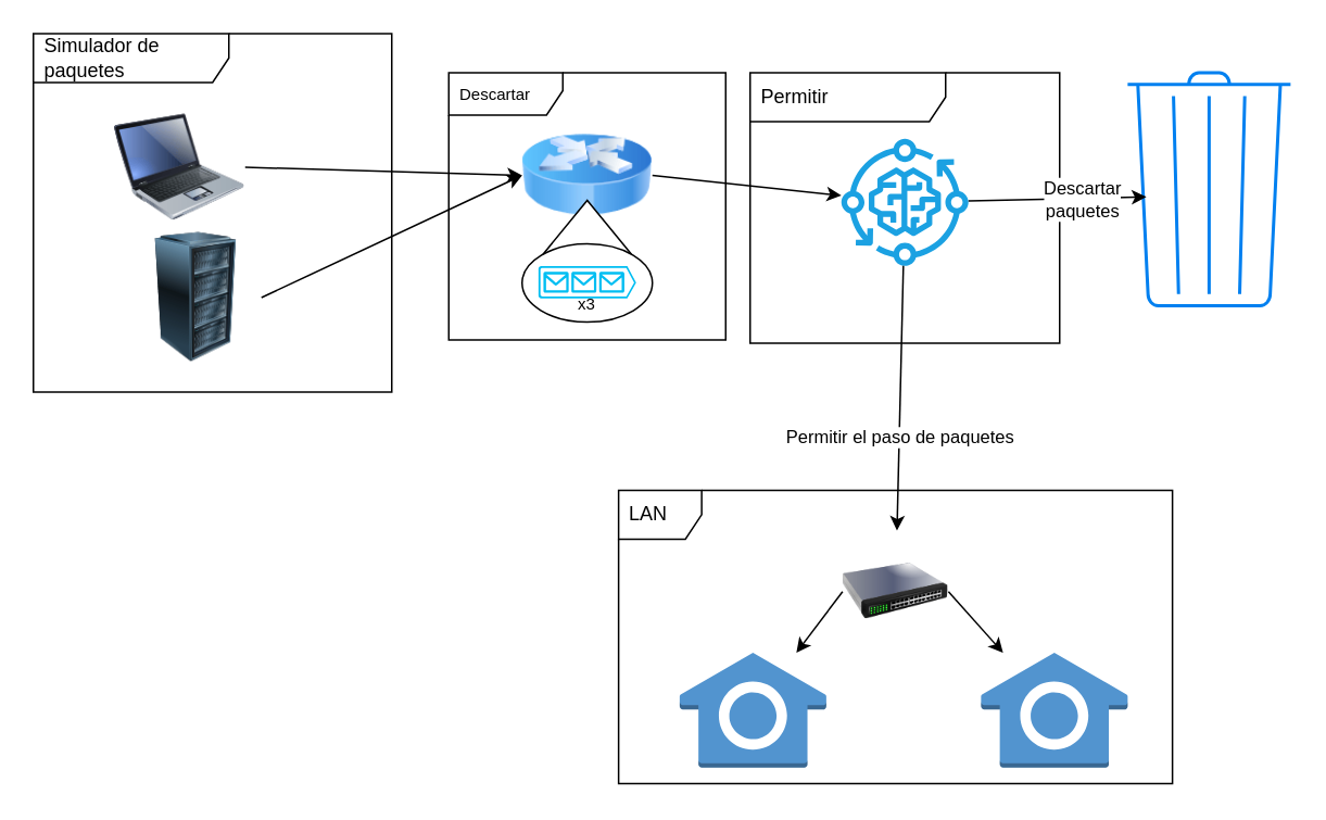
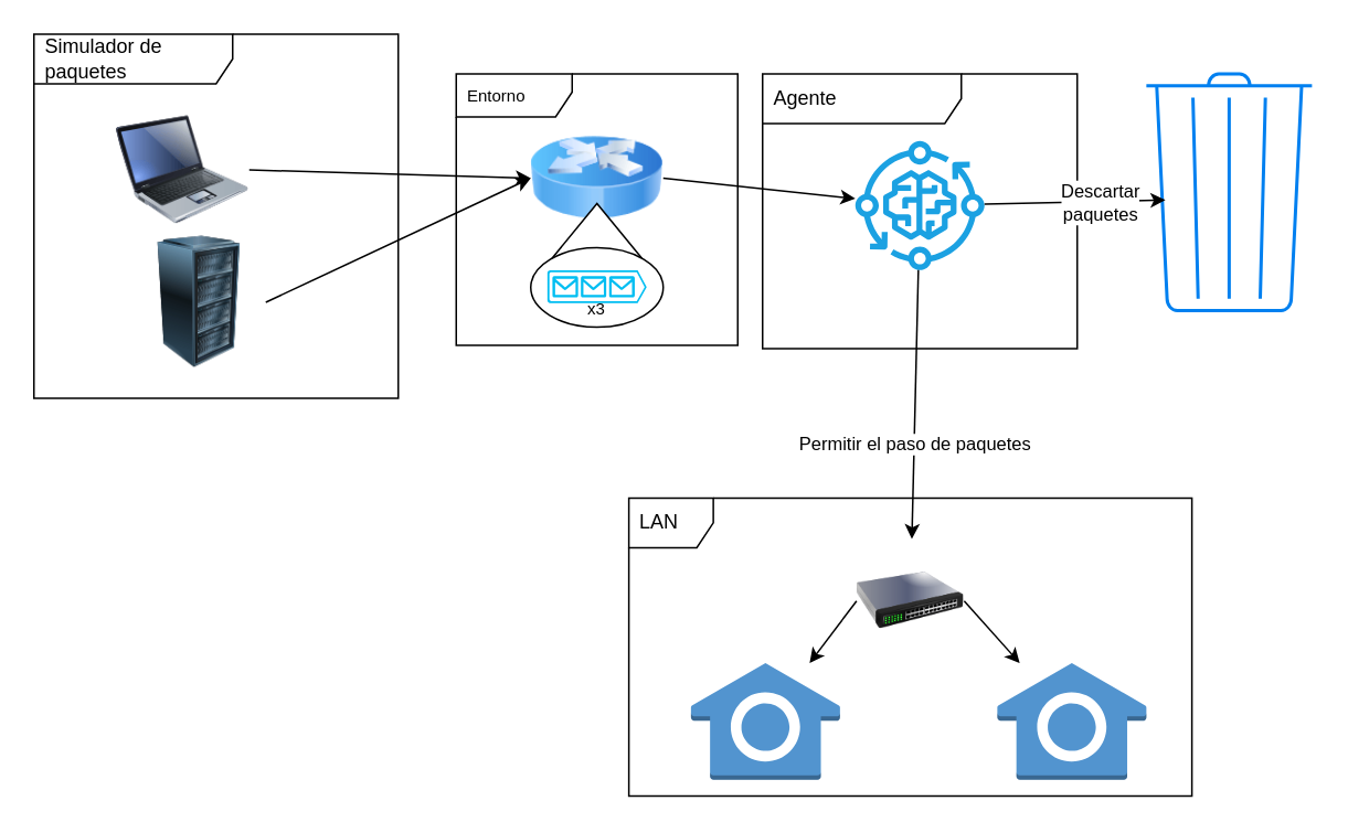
  <mxCell id="0" />
  <mxCell id="1" parent="0" />
- <mxCell id="2" value="Descartar" style="shape=umlFrame;whiteSpace=wrap;html=1;width=70;height=26;boundedLbl=1;verticalAlign=middle;align=left;spacingLeft=5;fontSize=10;" parent="1" vertex="1"><mxGeometry x="275" y="44" width="170" height="164" as="geometry" /></mxCell>
+ <mxCell id="2" value="Entorno" style="shape=umlFrame;whiteSpace=wrap;html=1;width=70;height=26;boundedLbl=1;verticalAlign=middle;align=left;spacingLeft=5;fontSize=10;" parent="1" vertex="1"><mxGeometry x="275" y="44" width="170" height="164" as="geometry" /></mxCell>
  <mxCell id="3" value="" style="image;html=1;image=img/lib/clip_art/networking/Router_Icon_128x128.png" parent="1" vertex="1"><mxGeometry x="320" y="67" width="80" height="80" as="geometry" /></mxCell>
  <mxCell id="4" value="" style="triangle;whiteSpace=wrap;html=1;rotation=-90;" parent="1" vertex="1"><mxGeometry x="340.75" y="110" width="38.5" height="63.13" as="geometry" /></mxCell>
  <mxCell id="5" value="" style="ellipse;whiteSpace=wrap;html=1;" parent="1" vertex="1"><mxGeometry x="320" y="149.07" width="80" height="48" as="geometry" /></mxCell>
  <mxCell id="6" value="" style="verticalLabelPosition=bottom;html=1;verticalAlign=top;align=center;strokeColor=none;fillColor=#00BEF2;shape=mxgraph.azure.queue_generic;pointerEvents=1;enumerate=0;treeMoving=0;" parent="1" vertex="1"><mxGeometry x="330" y="162.57" width="60" height="20" as="geometry" /></mxCell>
  <mxCell id="7" value="&lt;font style=&quot;font-size: 10px;&quot;&gt;x3&lt;/font&gt;" style="text;strokeColor=none;align=center;fillColor=none;html=1;verticalAlign=middle;whiteSpace=wrap;rounded=0;" parent="1" vertex="1"><mxGeometry x="345" y="176.07" width="30" height="20" as="geometry" /></mxCell>
- <mxCell id="8" value="Permitir" style="shape=umlFrame;whiteSpace=wrap;html=1;width=120;height=30;boundedLbl=1;verticalAlign=middle;align=left;spacingLeft=5;" parent="1" vertex="1"><mxGeometry x="460" y="44" width="190" height="166" as="geometry" /></mxCell>
+ <mxCell id="8" value="Agente" style="shape=umlFrame;whiteSpace=wrap;html=1;width=120;height=30;boundedLbl=1;verticalAlign=middle;align=left;spacingLeft=5;" parent="1" vertex="1"><mxGeometry x="460" y="44" width="190" height="166" as="geometry" /></mxCell>
  <mxCell id="9" value="Simulador de paquetes" style="shape=umlFrame;whiteSpace=wrap;html=1;width=120;height=30;boundedLbl=1;verticalAlign=middle;align=left;spacingLeft=5;" parent="1" vertex="1"><mxGeometry x="20" y="20" width="220" height="220" as="geometry" /></mxCell>
  <mxCell id="10" value="LAN" style="shape=umlFrame;whiteSpace=wrap;html=1;width=51;height=30;boundedLbl=1;verticalAlign=middle;align=left;spacingLeft=5;" parent="1" vertex="1"><mxGeometry x="379.25" y="300.25" width="340" height="180" as="geometry" /></mxCell>
  <mxCell id="11" value="" style="image;html=1;image=img/lib/clip_art/computers/Laptop_128x128.png" parent="1" vertex="1"><mxGeometry x="70" y="62" width="80" height="80" as="geometry" /></mxCell>
  <mxCell id="12" value="" style="image;html=1;image=img/lib/clip_art/computers/Server_Rack_128x128.png" parent="1" vertex="1"><mxGeometry x="80" y="142" width="80" height="80" as="geometry" /></mxCell>
  <mxCell id="13" value="" style="endArrow=classic;html=1;exitX=1;exitY=0.5;exitDx=0;exitDy=0;entryX=0;entryY=0.5;entryDx=0;entryDy=0;" parent="1" source="12" target="3" edge="1"><mxGeometry width="50" height="50" relative="1" as="geometry"><mxPoint x="270" y="180" as="sourcePoint" /><mxPoint x="320" y="130" as="targetPoint" /></mxGeometry></mxCell>
  <mxCell id="14" value="" style="endArrow=classic;html=1;exitX=1;exitY=0.5;exitDx=0;exitDy=0;entryX=0;entryY=0.5;entryDx=0;entryDy=0;" parent="1" source="11" target="3" edge="1"><mxGeometry width="50" height="50" relative="1" as="geometry"><mxPoint x="170" y="192" as="sourcePoint" /><mxPoint x="380.17" y="111.836" as="targetPoint" /></mxGeometry></mxCell>
  <mxCell id="15" value="" style="sketch=0;outlineConnect=0;fontColor=#ffffff;fillColor=#1ba1e2;strokeColor=#006EAF;dashed=0;verticalLabelPosition=bottom;verticalAlign=top;align=center;html=1;fontSize=12;fontStyle=0;aspect=fixed;pointerEvents=1;shape=mxgraph.aws4.iot_greengrass_component_machine_learning;" parent="1" vertex="1"><mxGeometry x="516" y="84.57" width="78" height="78" as="geometry" /></mxCell>
  <mxCell id="16" value="" style="endArrow=classic;html=1;exitX=1;exitY=0.5;exitDx=0;exitDy=0;" parent="1" source="3" target="15" edge="1"><mxGeometry width="50" height="50" relative="1" as="geometry"><mxPoint x="410" y="-20" as="sourcePoint" /><mxPoint x="580" y="-15" as="targetPoint" /></mxGeometry></mxCell>
  <mxCell id="17" value="" style="outlineConnect=0;dashed=0;verticalLabelPosition=bottom;verticalAlign=top;align=center;html=1;shape=mxgraph.aws3.alexa_smart_home_skill;fillColor=#5294CF;gradientColor=none;" parent="1" vertex="1"><mxGeometry x="416.75" y="400" width="90" height="70.5" as="geometry" /></mxCell>
  <mxCell id="18" value="" style="outlineConnect=0;dashed=0;verticalLabelPosition=bottom;verticalAlign=top;align=center;html=1;shape=mxgraph.aws3.alexa_smart_home_skill;fillColor=#5294CF;gradientColor=none;" parent="1" vertex="1"><mxGeometry x="601.75" y="400" width="90" height="70.5" as="geometry" /></mxCell>
  <mxCell id="19" value="" style="html=1;verticalLabelPosition=bottom;align=center;labelBackgroundColor=#ffffff;verticalAlign=top;strokeWidth=2;strokeColor=#0080F0;shadow=0;dashed=0;shape=mxgraph.ios7.icons.trashcan;" parent="1" vertex="1"><mxGeometry x="691.75" y="44" width="100" height="143" as="geometry" /></mxCell>
  <mxCell id="20" value="" style="endArrow=classic;html=1;" parent="1" source="15" target="22" edge="1"><mxGeometry width="50" height="50" relative="1" as="geometry"><mxPoint x="497" y="227.6" as="sourcePoint" /><mxPoint x="520" y="250" as="targetPoint" /></mxGeometry></mxCell>
  <mxCell id="21" value="Permitir el paso de paquetes" style="edgeLabel;html=1;align=center;verticalAlign=middle;resizable=0;points=[];" parent="20" vertex="1" connectable="0"><mxGeometry x="0.289" relative="1" as="geometry"><mxPoint as="offset" /></mxGeometry></mxCell>
  <mxCell id="22" value="" style="image;html=1;image=img/lib/clip_art/networking/Switch_128x128.png" parent="1" vertex="1"><mxGeometry x="516.75" y="325" width="65" height="75" as="geometry" /></mxCell>
  <mxCell id="23" value="" style="endArrow=classic;html=1;exitX=0;exitY=0.5;exitDx=0;exitDy=0;" parent="1" source="22" target="17" edge="1"><mxGeometry width="50" height="50" relative="1" as="geometry"><mxPoint x="622.283" y="172.57" as="sourcePoint" /><mxPoint x="573.16" y="305" as="targetPoint" /></mxGeometry></mxCell>
  <mxCell id="24" value="" style="endArrow=classic;html=1;exitX=1;exitY=0.5;exitDx=0;exitDy=0;" parent="1" source="22" target="18" edge="1"><mxGeometry width="50" height="50" relative="1" as="geometry"><mxPoint x="526.75" y="380" as="sourcePoint" /><mxPoint x="514.595" y="390" as="targetPoint" /></mxGeometry></mxCell>
  <mxCell id="25" value="" style="endArrow=classic;html=1;entryX=0.115;entryY=0.533;entryDx=0;entryDy=0;entryPerimeter=0;" parent="1" source="15" target="19" edge="1"><mxGeometry width="50" height="50" relative="1" as="geometry"><mxPoint x="550.533" y="172.57" as="sourcePoint" /><mxPoint x="501.41" y="305" as="targetPoint" /></mxGeometry></mxCell>
  <mxCell id="26" value="Descartar&lt;br&gt;paquetes" style="edgeLabel;html=1;align=center;verticalAlign=middle;resizable=0;points=[];" parent="25" vertex="1" connectable="0"><mxGeometry x="0.289" relative="1" as="geometry"><mxPoint as="offset" /></mxGeometry></mxCell>
